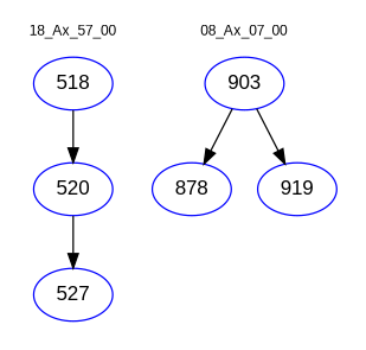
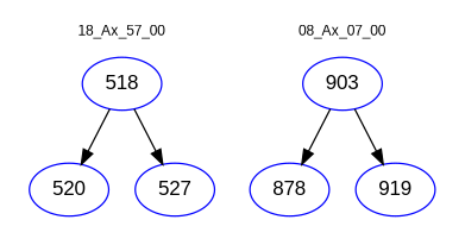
  digraph {
    fontname="Liberation Sans"
    node [color=blue fontname="Liberation Sans"]
    edge [color=black fontname="Liberation Sans"]
    n1 [label=520]
    n2 [label=518]
    n3 [label=527]
    n4 [label=903]
    n5 [label=878]
    n6 [label=919]
    subgraph cluster_1 {
      color=white
      fontsize=10
      label="18_Ax_57_00"
      n1
      n2
      n3
    }
    subgraph cluster_2 {
      color=white
      fontsize=10
      label="08_Ax_07_00"
      n4
      n5
      n6
    }
-   n1 -> n3
+   n2 -> n3
    n2 -> n1
    n4 -> n5
    n4 -> n6
  }
